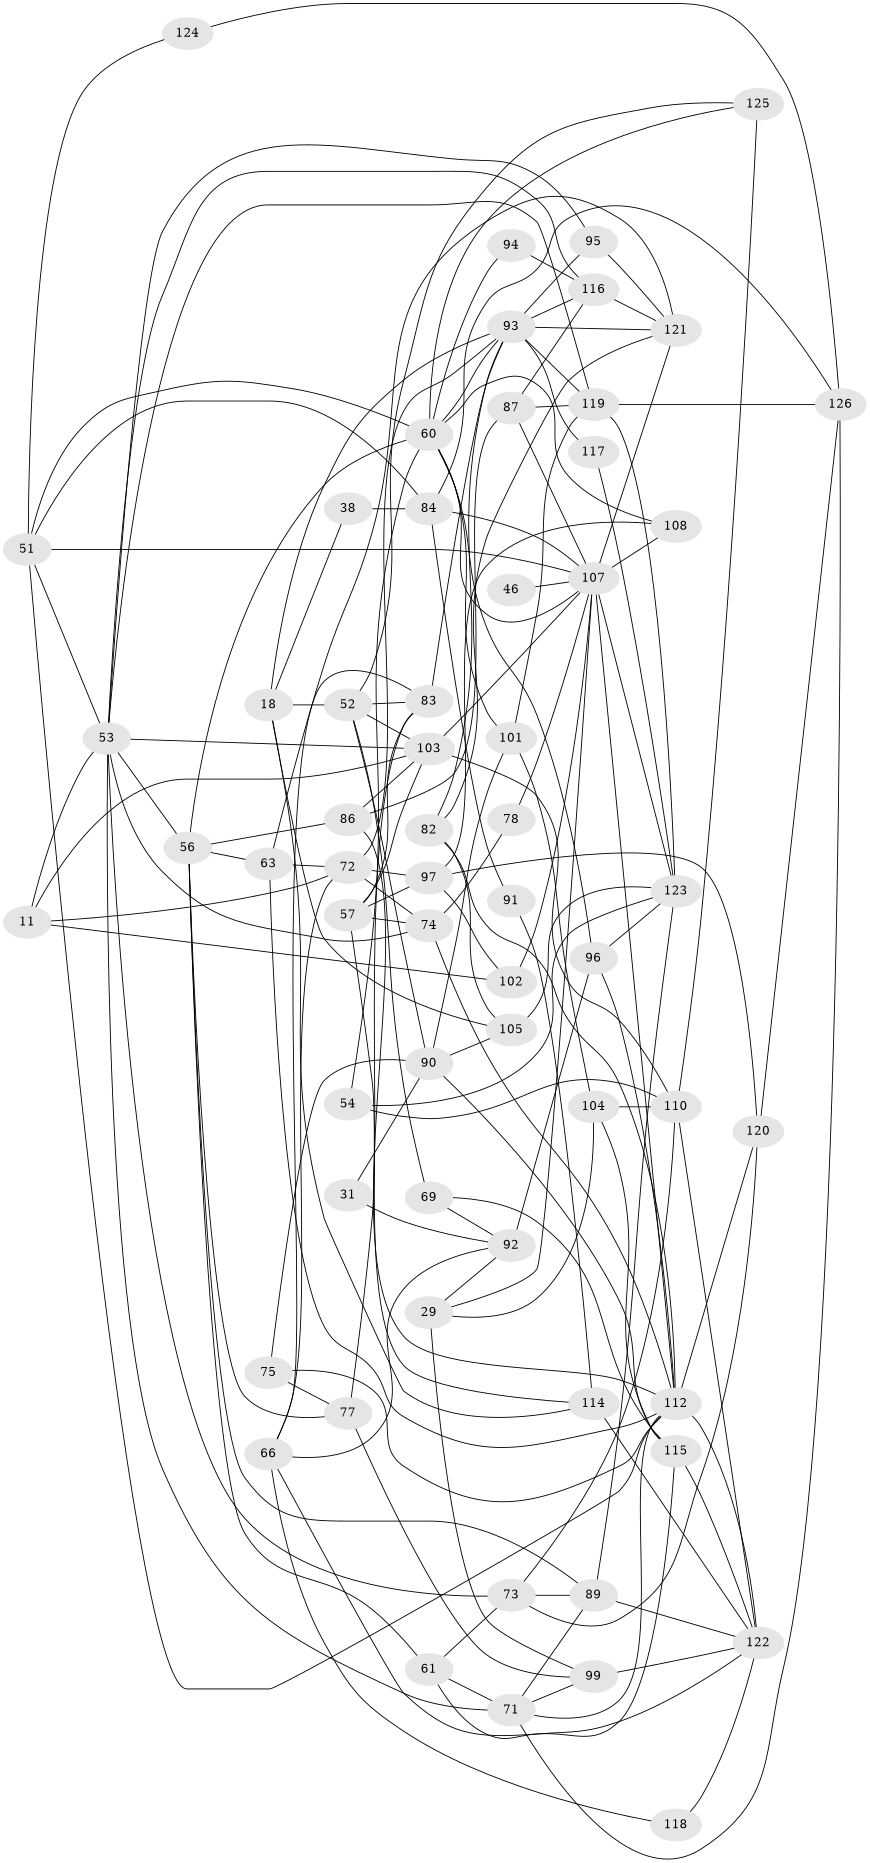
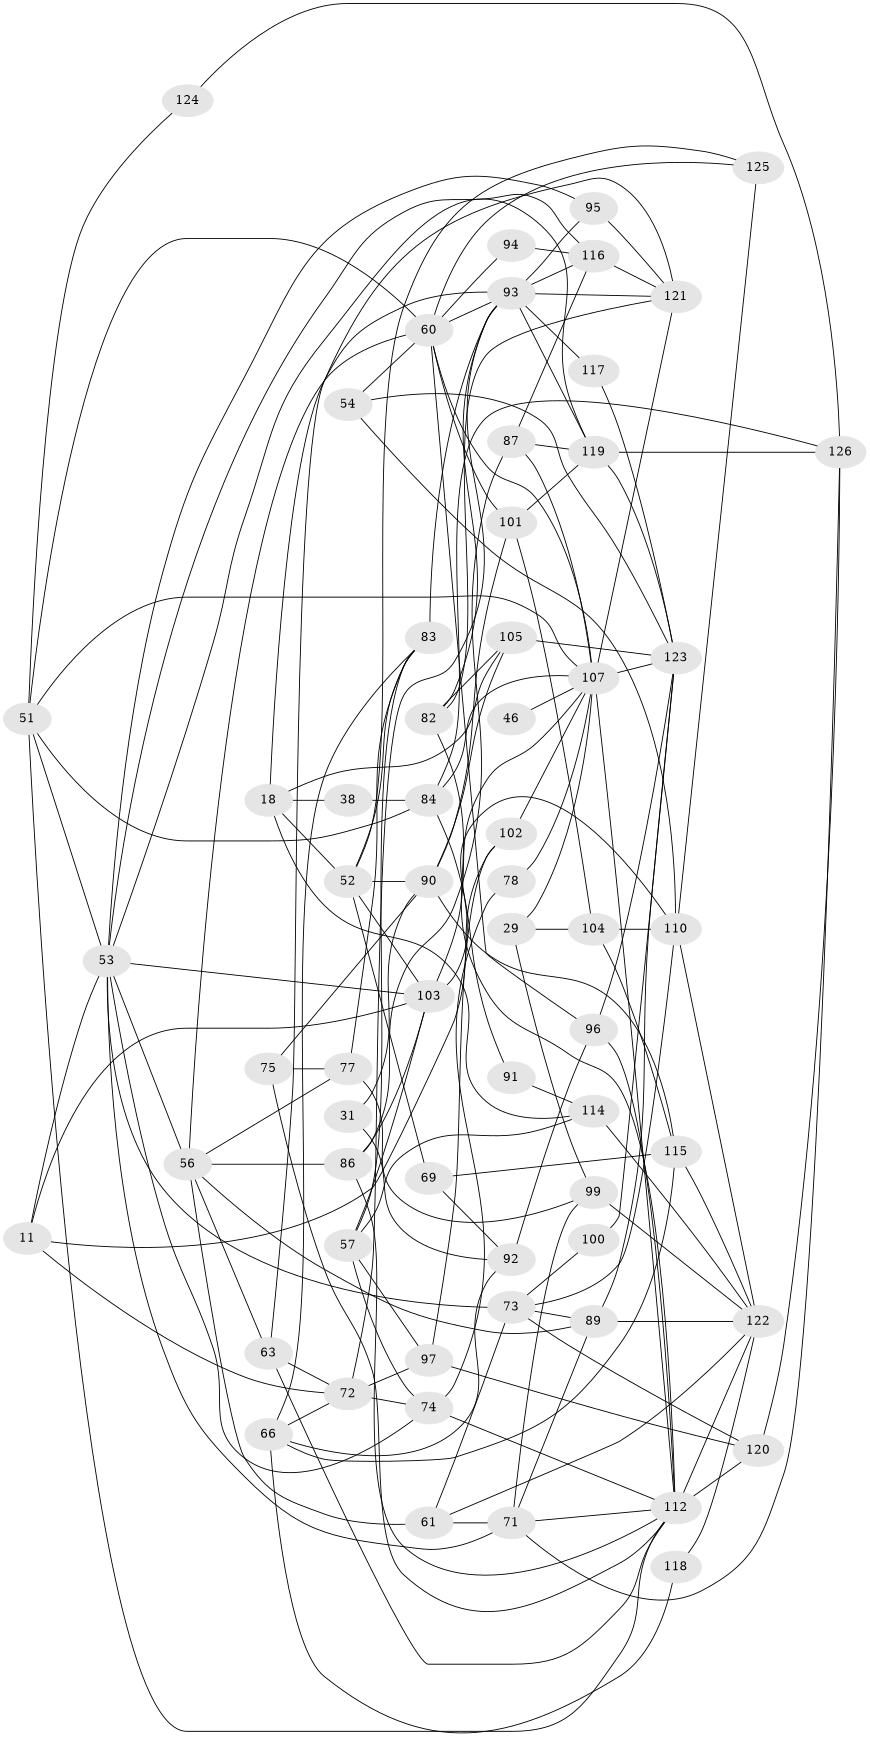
  graph {
    rankdir=LR
    node [color=gray90 style=filled]
    53 [super="+50"]
    103 [super="+47"]
    95
    56 [super="+5"]
    71 [super="+39+43"]
    73 [super="+1"]
    74 [super="+26"]
    116 [super="+106"]
    119 [super="+22+32+109"]
    11
    72 [super="+67"]
    102
    93 [super="+16+81+88"]
    97 [super="+36"]
    107 [super="+7+12+58+44+68"]
    110 [super="+20"]
    18
    38
    52 [super="+33"]
    105 [super="+42"]
    114
    n22 [label=84]
    90
    69
    83 [super="+62"]
    125
    121 [super="+64+111"]
    117
    123 [super="+76"]
    122 [super="+59+113"]
    29
    92
    99
    104
    96 [super="+10"]
    115
    112 [super="+65+30+40+98"]
-   108
    31
    101 [super="+79"]
    126 [super="+70"]
    91
    46
    51 [super="+35+41"]
    60 [super="+23+45"]
    124
    94
    120
    61 [super="+55"]
    63 [super="+13"]
    77
    86
    89 [super="+21"]
+   100
    78
    54
    87
    57
    66 [super="+37"]
    118
    75
    82
    53 -- 103
    53 -- 95
    53 -- 56 [weight=2]
    53 -- 71
    53 -- 73
    53 -- 74
    53 -- 116
    53 -- 119 [weight=2]
    103 -- 107
    103 -- 110
    95 -- 121
    56 -- 60
    56 -- 61
    56 -- 63
    56 -- 77
    56 -- 86
    56 -- 89 [weight=3]
    71 -- 99
    71 -- 112
    71 -- 126
    71 -- 89
    73 -- 110 [weight=2]
    73 -- 120
    73 -- 89
+   73 -- 100
    74 -- 112
    74 -- 78
    116 -- 121 [weight=2]
    119 -- 123
    119 -- 126
    11 -- 53
    11 -- 103
    11 -- 72 [weight=2]
    11 -- 102
    72 -- 74
    72 -- 93
    72 -- 97
    102 -- 107
    93 -- 95
    93 -- 116
    93 -- 119 [weight=5]
    93 -- 121
    93 -- 117
    97 -- 102
-   97 -- 108
    97 -- 120
    107 -- 121 [weight=3]
    107 -- 123
    107 -- 112
-   107 -- 108
    110 -- 125
    110 -- 122
    18 -- 93
    18 -- 38
    18 -- 52 [weight=2]
    18 -- 105
    18 -- 114
    38 -- n22
    52 -- 103
    52 -- 90
    52 -- 69
    52 -- 83 [weight=2]
    52 -- 125
    105 -- 123
    114 -- 122
    n22 -- 107
    n22 -- 126
    n22 -- 91
    90 -- 105
    90 -- 115
    90 -- 101
    69 -- 92
    69 -- 115
    83 -- 93 [weight=2]
    117 -- 123
    29 -- 107
-   29 -- 92
    29 -- 99
    29 -- 104
    92 -- 96
    99 -- 122 [weight=2]
    104 -- 110
    104 -- 115
    96 -- 123
    96 -- 112
    115 -- 122
    112 -- 122 [weight=2]
    112 -- 120
    31 -- 90
    31 -- 92
    101 -- 119 [weight=2]
    101 -- 104
    91 -- 114
    46 -- 107 [weight=2]
    51 -- 53 [weight=2]
    51 -- 107 [weight=2]
    51 -- n22
    51 -- 112 [weight=2]
    51 -- 60 [weight=2]
    51 -- 124
    60 -- 93 [weight=2]
    60 -- 107
    60 -- 125
    60 -- 96
-   60 -- 108
    60 -- 101
    60 -- 94
    124 -- 126
    94 -- 116
    120 -- 126
    61 -- 71
    61 -- 73 [weight=2]
    61 -- 122 [weight=3]
    63 -- 72
    63 -- 121
    63 -- 112
    77 -- 83
    77 -- 99
    86 -- 103
    86 -- 112
    86 -- 87
    89 -- 123
    89 -- 122 [weight=3]
+   100 -- 123
    78 -- 107
    54 -- 110
    54 -- 123
    54 -- 60
    87 -- 116
    87 -- 119
    87 -- 107 [weight=2]
    57 -- 103
    57 -- 74
    57 -- 97
    57 -- 114
    57 -- 83
    66 -- 72
    66 -- 83
    66 -- 92
    66 -- 115
    66 -- 118
    118 -- 122
    75 -- 90
    75 -- 112
    75 -- 77
    82 -- 93
    82 -- 105
    82 -- 121
    82 -- 112
  }
